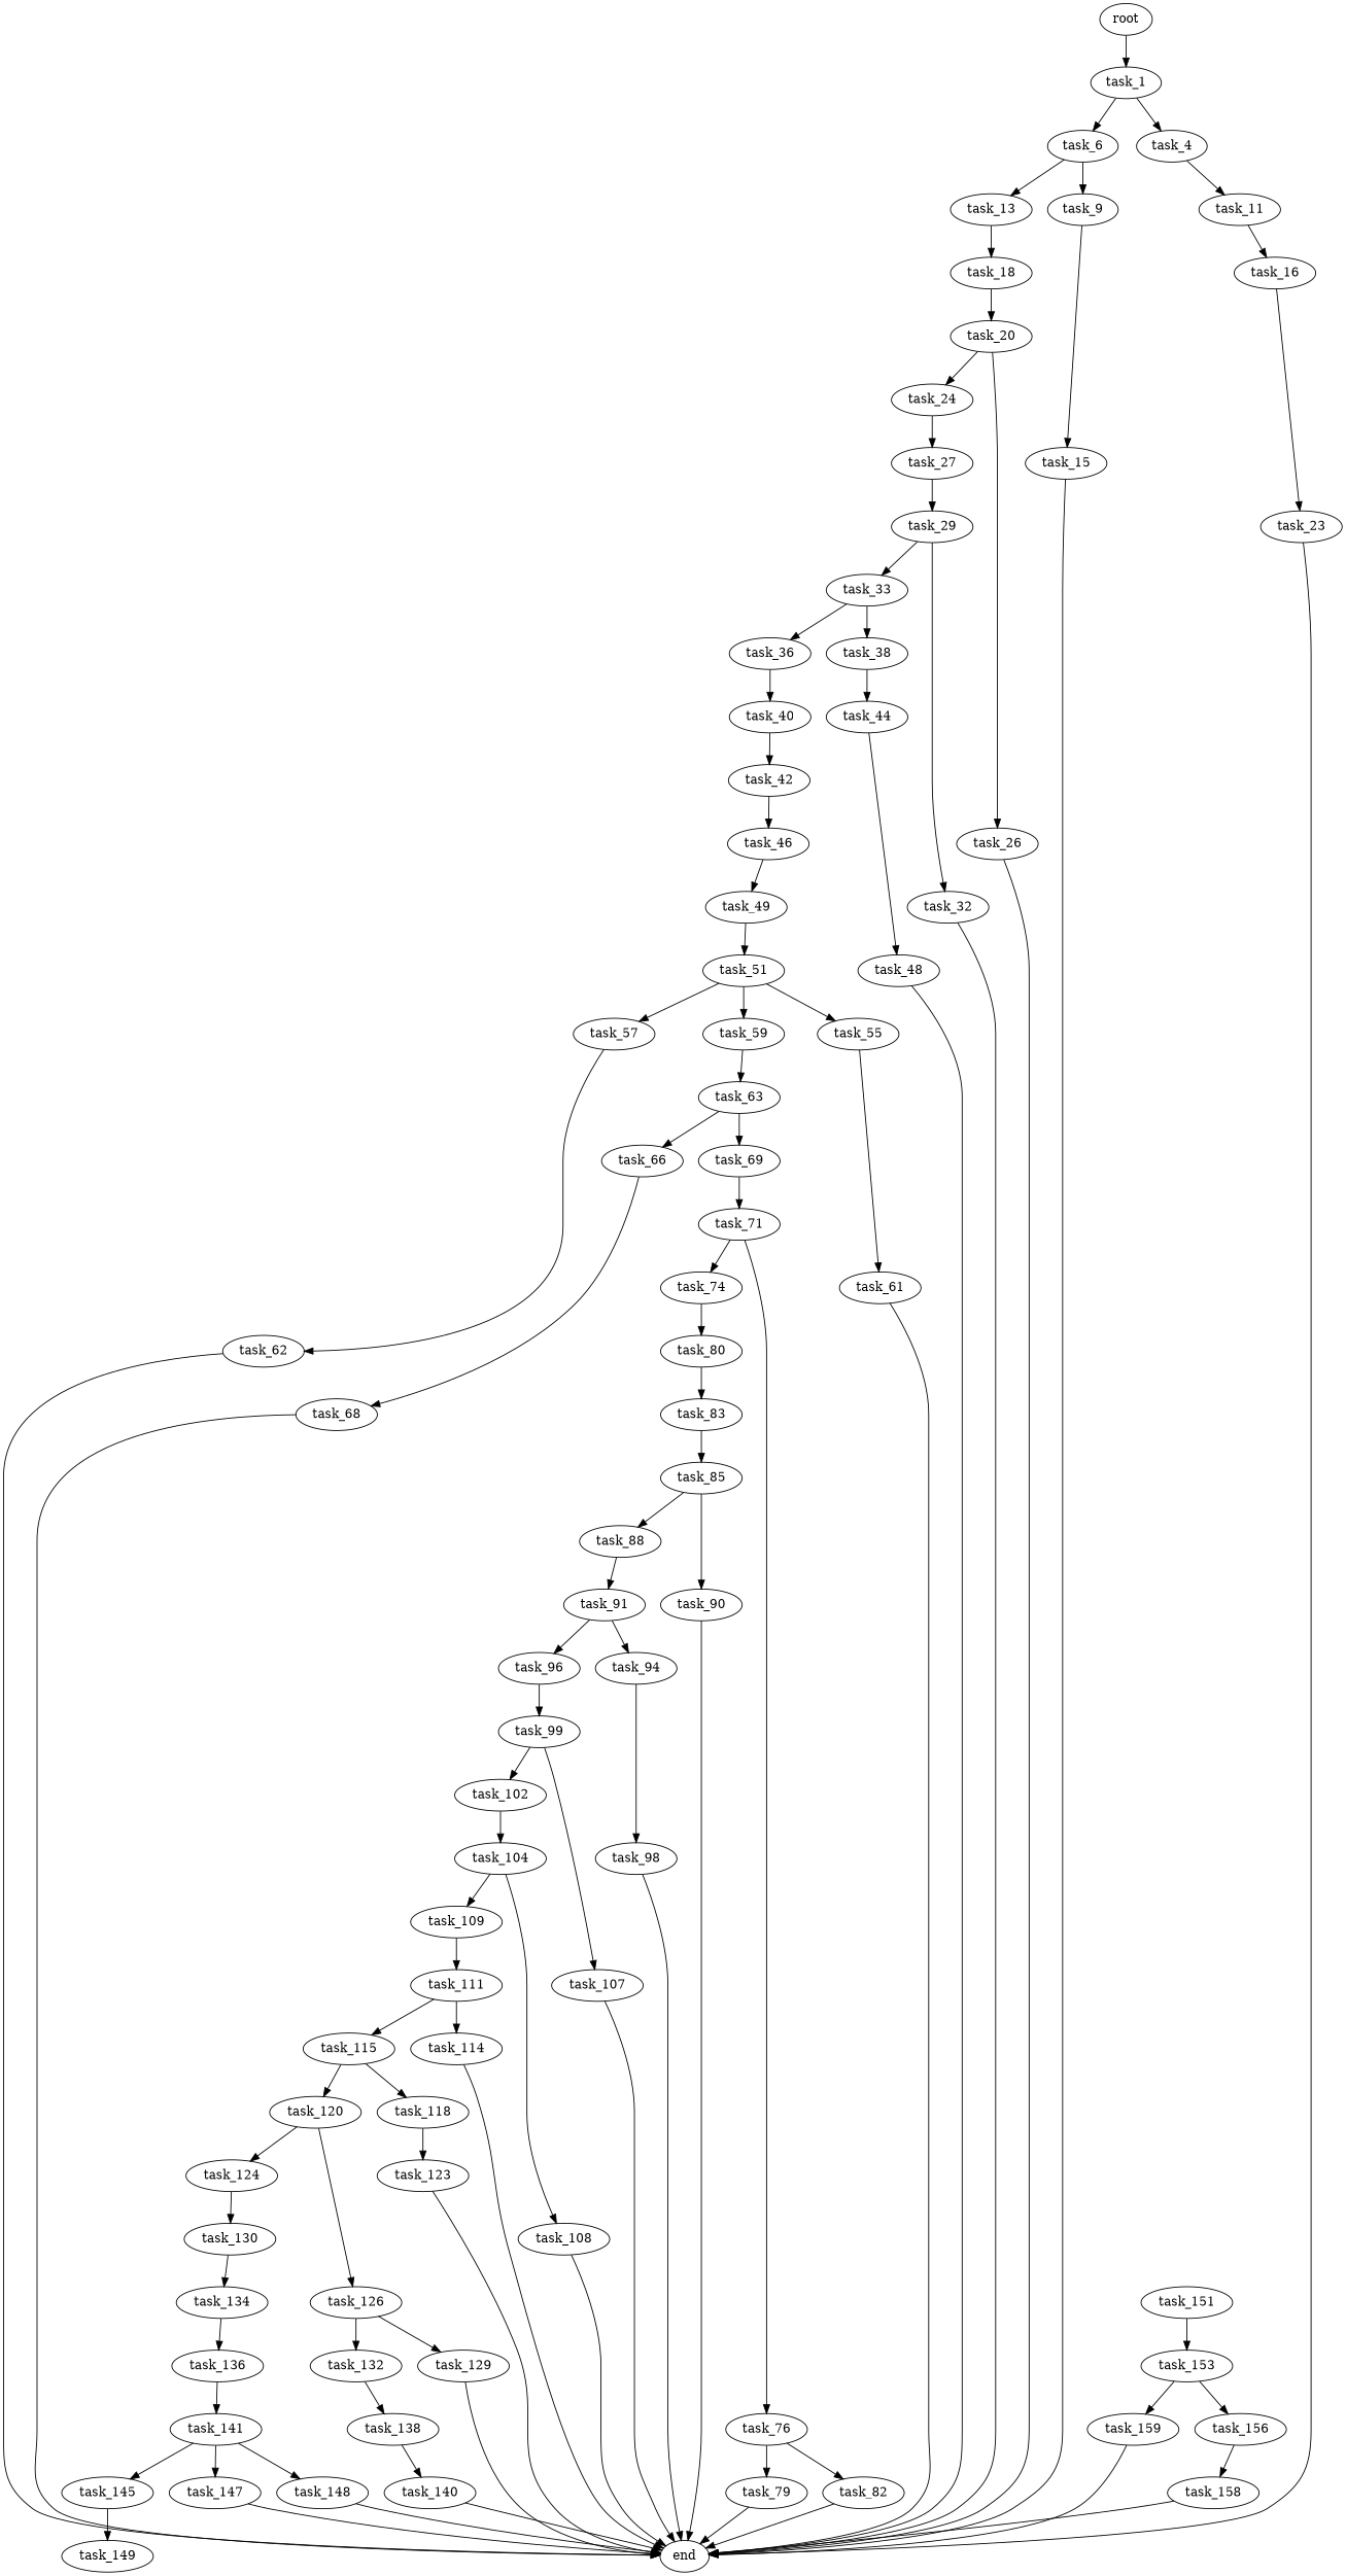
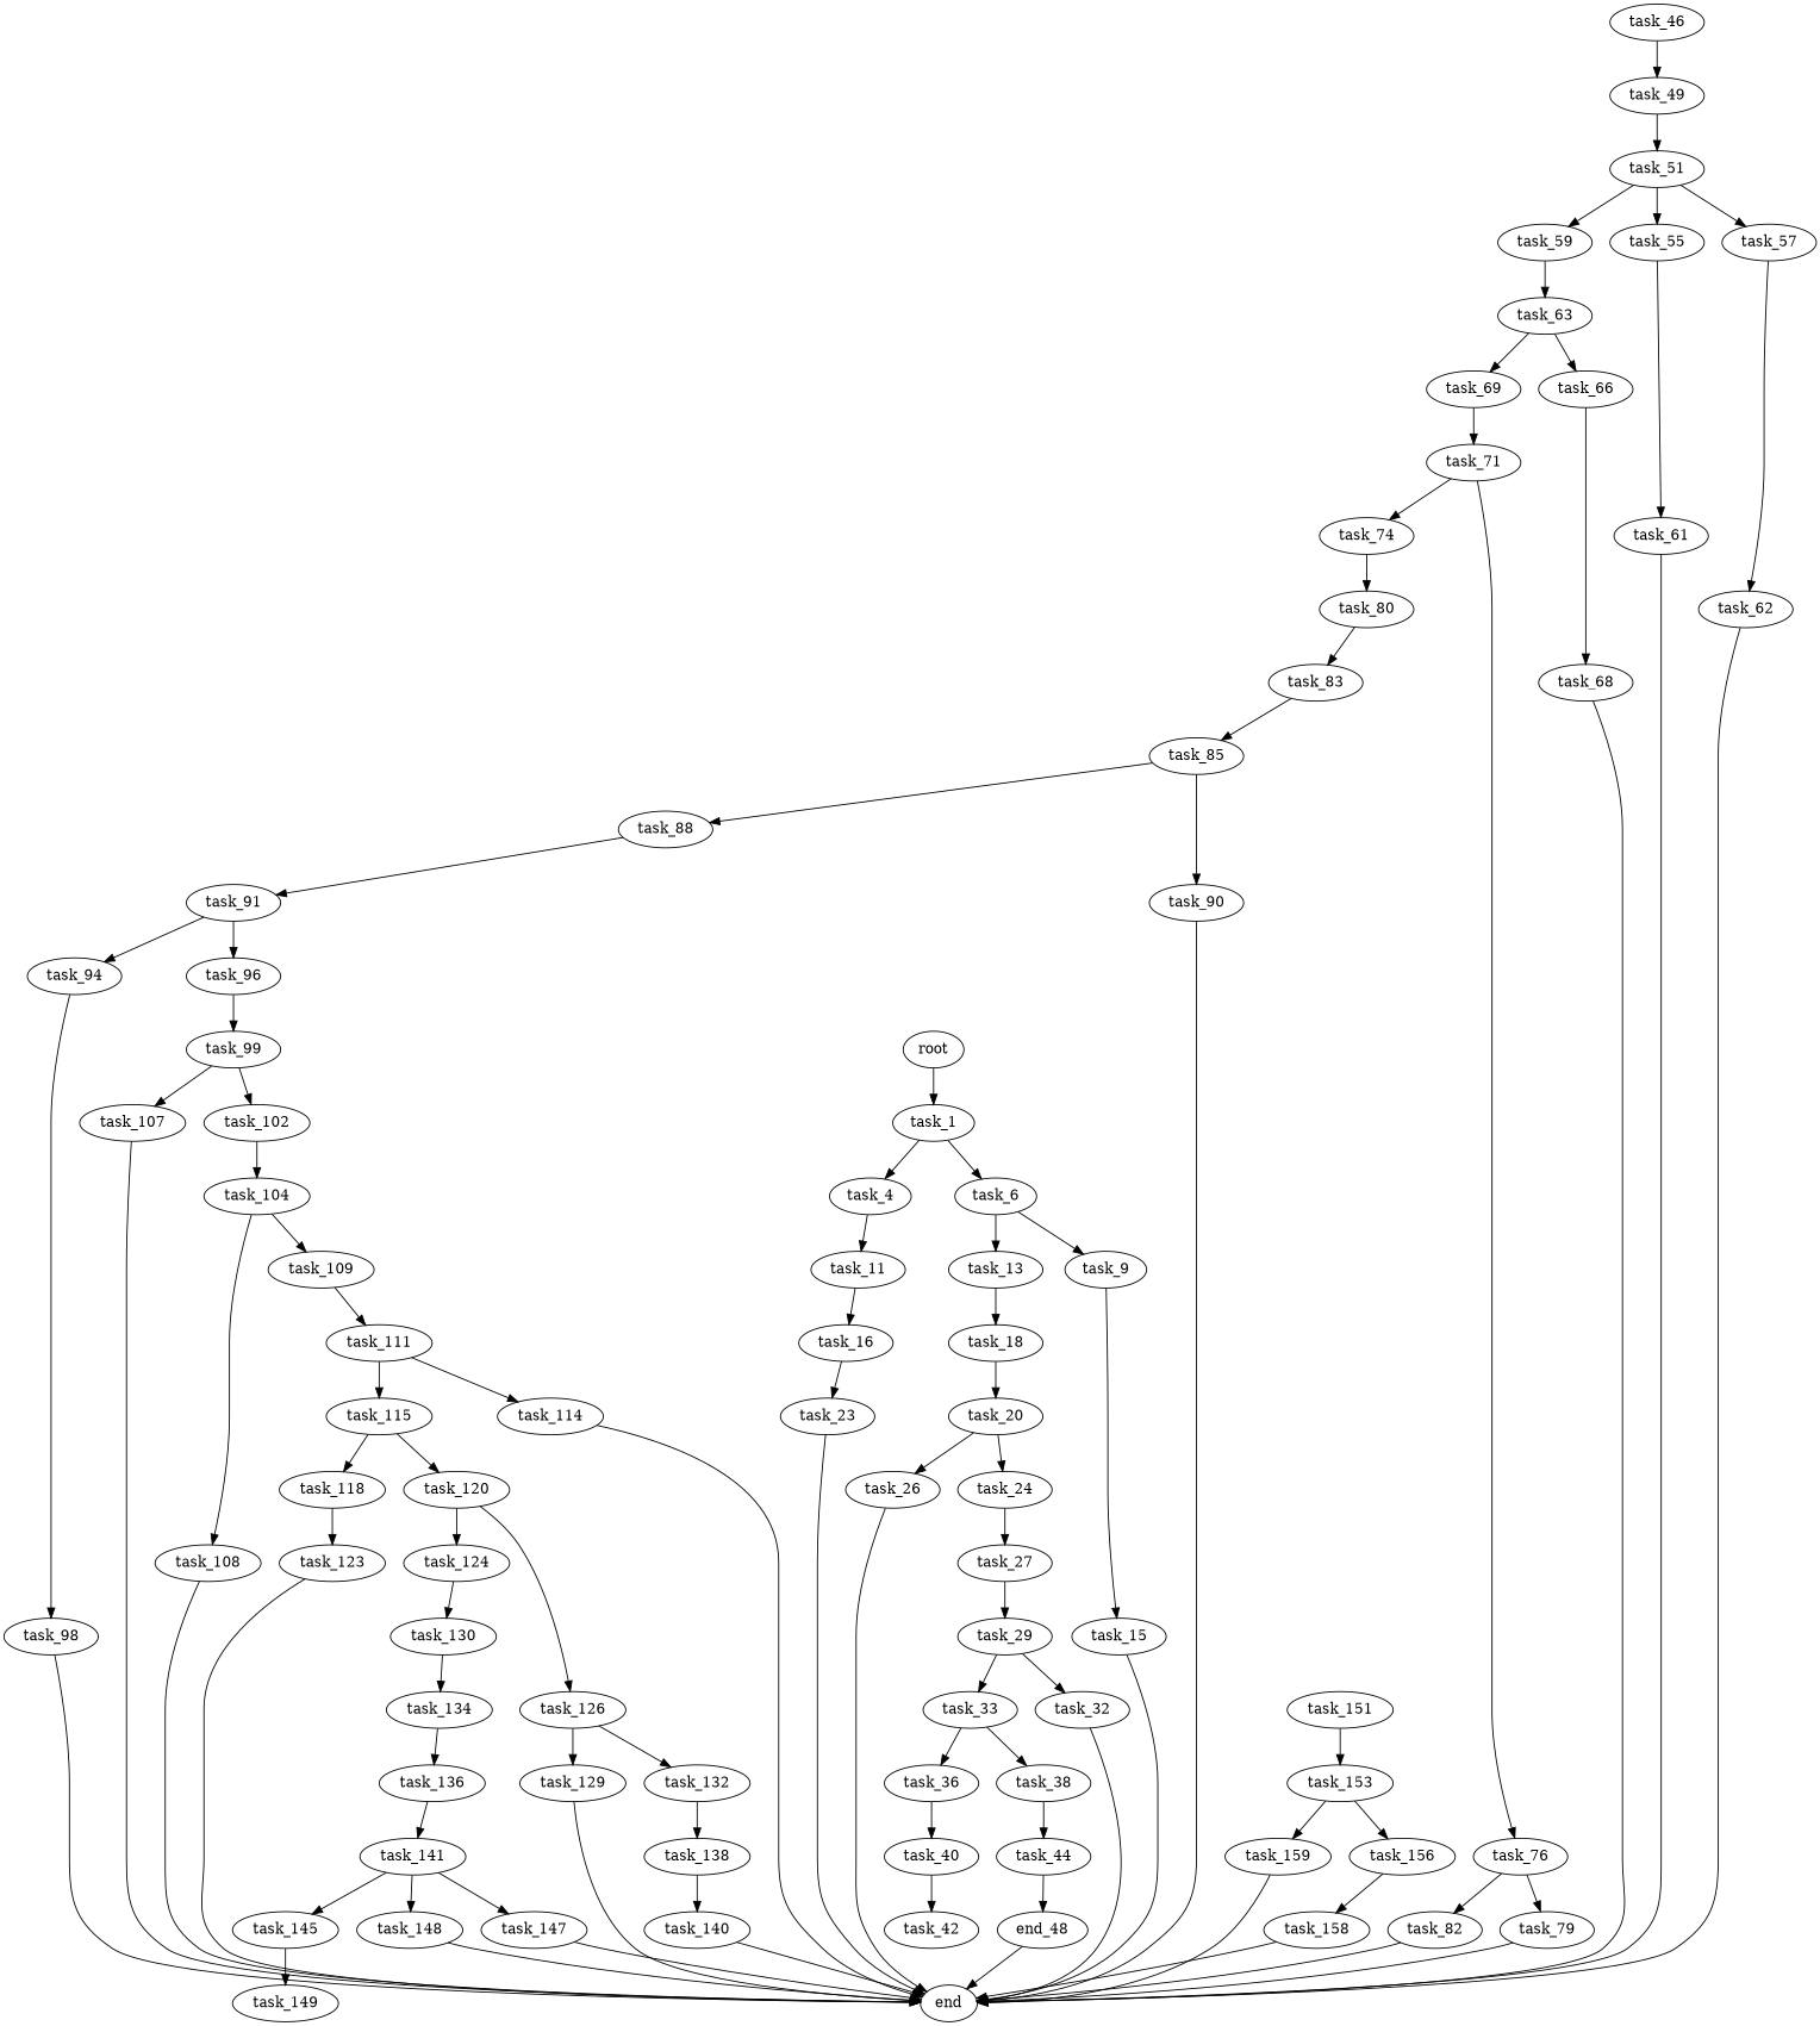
  digraph {
    root
    task_1
    task_4
    task_6
    task_11
    task_9
    task_13
    task_16
    task_15
    task_18
    task_23
    end
    task_20
    task_24
    task_26
    task_27
    task_29
    task_32
    task_33
    task_36
    task_38
    task_40
    task_44
    task_42
-   task_48
+   task_48 [label=end_48]
    task_46
    task_49
    task_51
    task_55
    task_57
    task_59
    task_61
    task_62
    task_63
    task_66
    task_69
    task_68
    task_71
    task_74
    task_76
    task_80
    task_79
    task_82
    task_83
    task_85
    task_88
    task_90
    task_91
    task_94
    task_96
    task_98
    task_99
    task_102
    task_107
    task_104
    task_108
    task_109
    task_111
    task_114
    task_115
    task_118
    task_120
    task_123
    task_124
    task_126
    task_130
    task_129
    task_132
    task_134
    task_138
    task_136
    task_140
    task_141
    task_145
    task_147
    task_148
    task_149
    task_151
    task_153
    task_156
    task_159
    task_158
    root -> task_1
    task_1 -> task_4
    task_1 -> task_6
    task_4 -> task_11
    task_6 -> task_9
    task_6 -> task_13
    task_11 -> task_16
    task_9 -> task_15
    task_13 -> task_18
    task_16 -> task_23
    task_15 -> end
    task_18 -> task_20
    task_23 -> end
    task_20 -> task_24
    task_20 -> task_26
    task_24 -> task_27
    task_26 -> end
    task_27 -> task_29
    task_29 -> task_32
    task_29 -> task_33
    task_32 -> end
    task_33 -> task_36
    task_33 -> task_38
    task_36 -> task_40
    task_38 -> task_44
    task_40 -> task_42
    task_44 -> task_48
-   task_42 -> task_46
    task_48 -> end
    task_46 -> task_49
    task_49 -> task_51
    task_51 -> task_55
    task_51 -> task_57
    task_51 -> task_59
    task_55 -> task_61
    task_57 -> task_62
    task_59 -> task_63
    task_61 -> end
    task_62 -> end
    task_63 -> task_66
    task_63 -> task_69
    task_66 -> task_68
    task_69 -> task_71
    task_68 -> end
    task_71 -> task_74
    task_71 -> task_76
    task_74 -> task_80
    task_76 -> task_79
    task_76 -> task_82
    task_80 -> task_83
    task_79 -> end
    task_82 -> end
    task_83 -> task_85
    task_85 -> task_88
    task_85 -> task_90
    task_88 -> task_91
    task_90 -> end
    task_91 -> task_94
    task_91 -> task_96
    task_94 -> task_98
    task_96 -> task_99
    task_98 -> end
    task_99 -> task_102
    task_99 -> task_107
    task_102 -> task_104
    task_107 -> end
    task_104 -> task_108
    task_104 -> task_109
    task_108 -> end
    task_109 -> task_111
    task_111 -> task_114
    task_111 -> task_115
    task_114 -> end
    task_115 -> task_118
    task_115 -> task_120
    task_118 -> task_123
    task_120 -> task_124
    task_120 -> task_126
    task_123 -> end
    task_124 -> task_130
    task_126 -> task_129
    task_126 -> task_132
    task_130 -> task_134
    task_129 -> end
    task_132 -> task_138
    task_134 -> task_136
    task_138 -> task_140
    task_136 -> task_141
    task_140 -> end
    task_141 -> task_145
    task_141 -> task_147
    task_141 -> task_148
    task_145 -> task_149
    task_147 -> end
    task_148 -> end
    task_151 -> task_153
    task_153 -> task_156
    task_153 -> task_159
    task_156 -> task_158
    task_159 -> end
    task_158 -> end
  }
